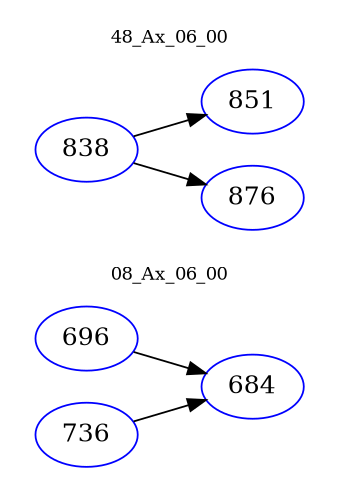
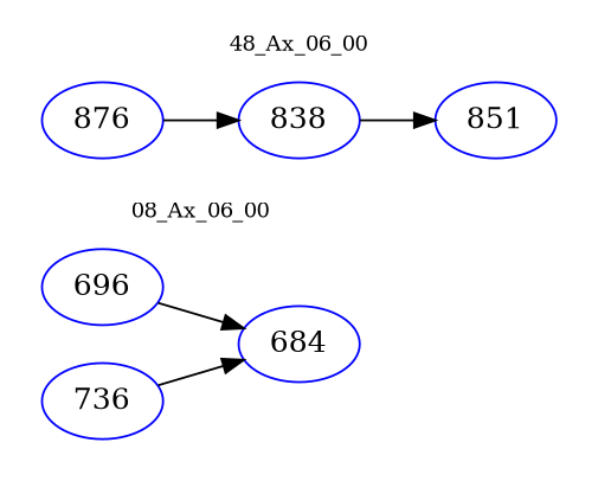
  digraph {
    rankdir=LR
    node [color=blue]
    edge [color=black]
    n1 [label=696]
    n2 [label=684]
    n3 [label=736]
    n4 [label=876]
    n5 [label=838]
    n6 [label=851]
    subgraph cluster_1 {
      color=white
      fontsize=10
      label="08_Ax_06_00"
      n1
      n2
      n3
    }
    subgraph cluster_2 {
      color=white
      fontsize=10
      label="48_Ax_06_00"
      n4
      n5
      n6
    }
    n1 -> n2
    n3 -> n2
-   n5 -> n4
+   n4 -> n5
    n5 -> n6
  }
